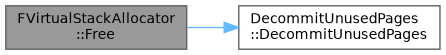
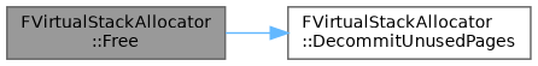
  digraph {
    rankdir=LR
    node [fontname=Helvetica fontsize=10 shape=box style=filled]
    n1 [color=gray40 fillcolor=grey60 fontcolor=black height=0.2 label="FVirtualStackAllocator\l::Free" width=0.4]
-   n2 [color=grey40 fillcolor=white height=0.2 label="DecommitUnusedPages\l::DecommitUnusedPages" width=0.4]
+   n2 [color=grey40 fillcolor=white height=0.2 label="FVirtualStackAllocator\l::DecommitUnusedPages" width=0.4]
    n1 -> n2 [color=steelblue1 fontname=Helvetica fontsize=10 labelfontname=Helvetica labelfontsize=10 style=solid]
  }
